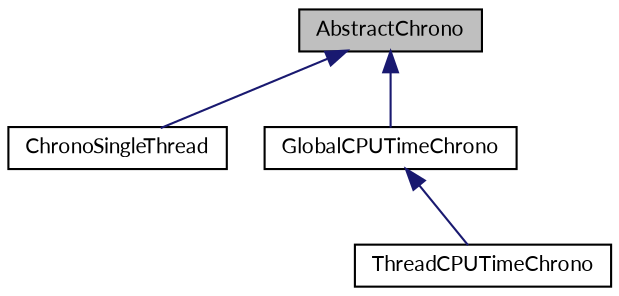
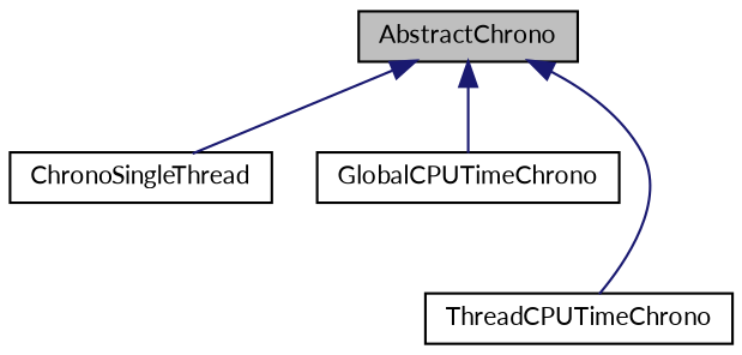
  digraph {
    fontname=Lato
    node [color=black fontname=Lato fontsize=10 shape=record]
    edge [color=midnightblue dir=back fontname=Lato fontsize=10 labelfontname=Helvetica labelfontsize=10 style=solid]
    n1 [fillcolor=grey75 fontcolor=black height=0.2 label=AbstractChrono style=filled width=0.4]
    n2 [height=0.2 label=ChronoSingleThread width=0.4]
    n3 [height=0.2 label=GlobalCPUTimeChrono width=0.4]
    n4 [height=0.2 label=ThreadCPUTimeChrono width=0.4]
    n1 -> n2
    n1 -> n3
-   n3 -> n4
+   n1 -> n4
  }
